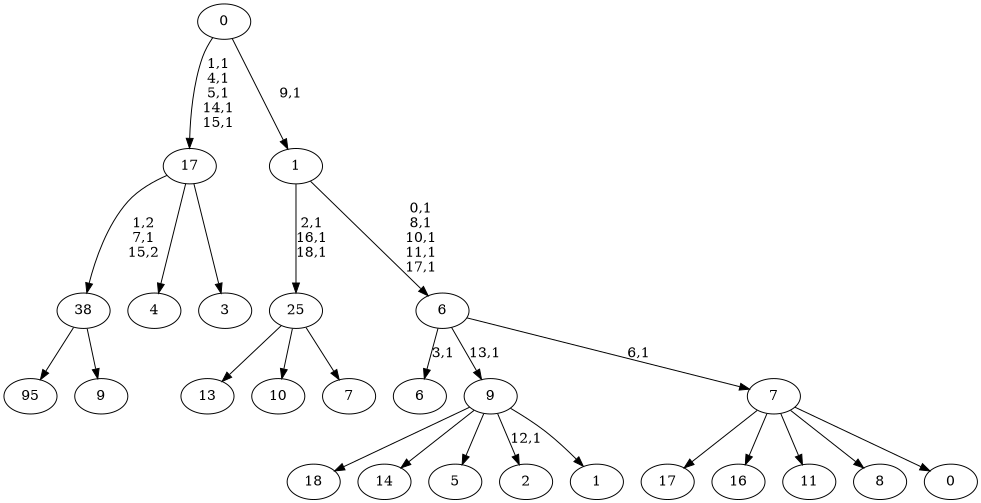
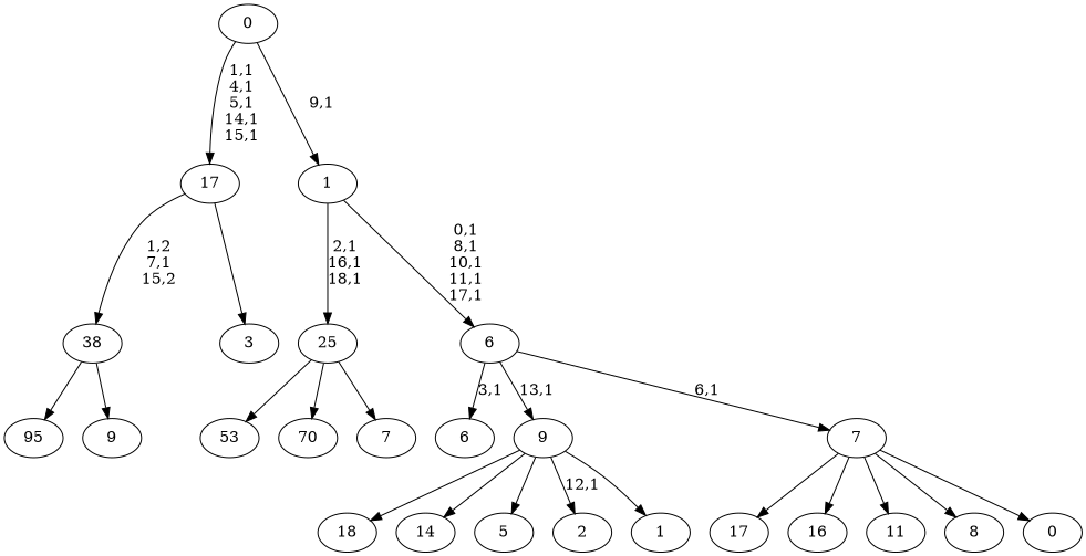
  digraph {
    n1 [label=18]
    n2 [label=17]
    n3 [label=16]
    n4 [label=95]
    n5 [label=14]
-   n6 [label=13]
+   n6 [label=53]
    n7 [label=11]
-   n8 [label=10]
+   n8 [label=70]
    n9 [label=9]
    n10 [label=38]
    n11 [label=8]
    n12 [label=7]
    25
    n14 [label=6]
    n15 [label=5]
-   n16 [label=4]
    n17 [label=3]
    17
    n19 [label=2]
    n20 [label=1]
    9
    n22 [label=0]
    7
    6
    1
    0
    n10 -> n4
    n10 -> n9
    25 -> n6
    25 -> n8
    25 -> n12
    17 -> n10 [label="1,2\n7,1\n15,2"]
-   17 -> n16
    17 -> n17
    9 -> n1
    9 -> n5
    9 -> n15
    9 -> n19 [label="12,1"]
    9 -> n20
    7 -> n2
    7 -> n3
    7 -> n7
    7 -> n11
    7 -> n22
    6 -> n14 [label="3,1"]
    6 -> 9 [label="13,1"]
    6 -> 7 [label="6,1"]
    1 -> 25 [label="2,1\n16,1\n18,1"]
    1 -> 6 [label="0,1\n8,1\n10,1\n11,1\n17,1"]
    0 -> 17 [label="1,1\n4,1\n5,1\n14,1\n15,1"]
    0 -> 1 [label="9,1"]
  }
